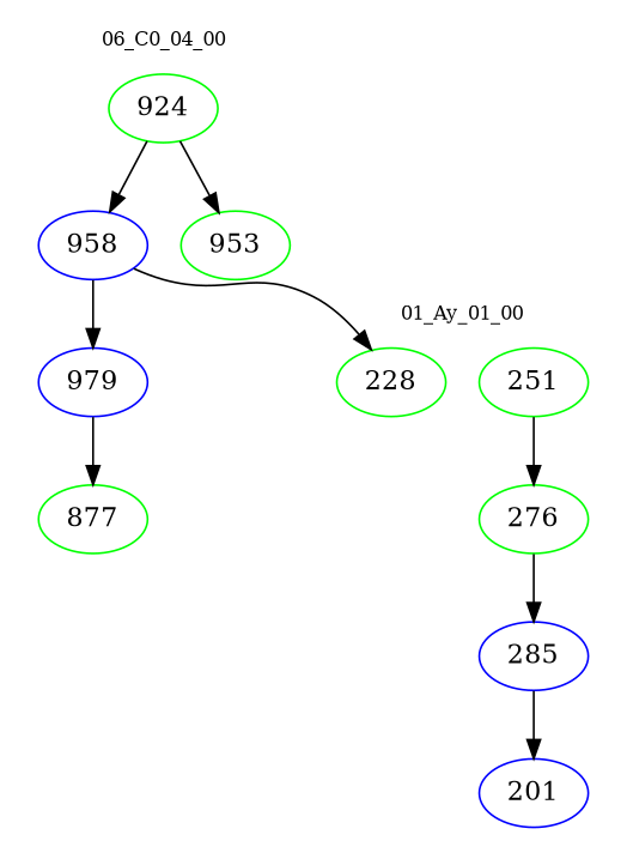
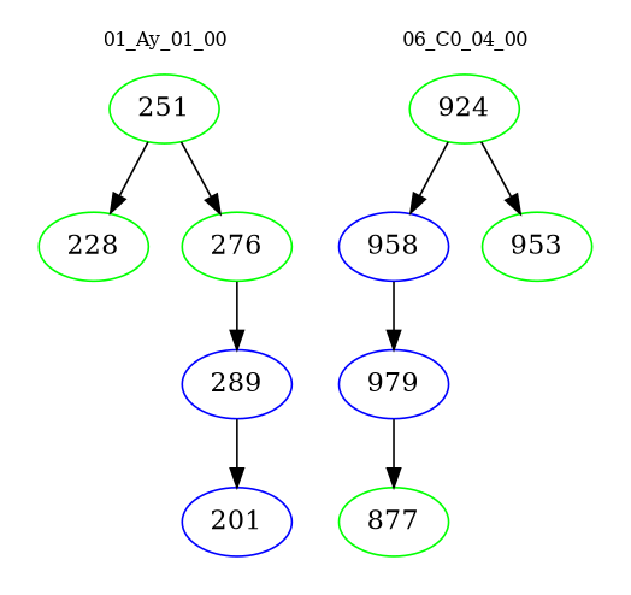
  digraph {
    node [color=green]
    edge [color=black]
    n1 [label=251]
    n2 [label=228]
    n3 [label=276]
-   n4 [color=blue label=285]
+   n4 [color=blue label=289]
    n5 [color=blue label=201]
    n6 [label=924]
    n7 [color=blue label=958]
    n8 [label=953]
    n9 [color=blue label=979]
    n10 [label=877]
    subgraph cluster_1 {
      color=white
      fontsize=10
      label="01_Ay_01_00"
      n1
      n2
      n3
      n4
      n5
    }
    subgraph cluster_2 {
      color=white
      fontsize=10
      label="06_C0_04_00"
      n6
      n7
      n8
      n9
      n10
    }
-   n7 -> n2
+   n1 -> n2
    n1 -> n3
    n3 -> n4
    n4 -> n5
    n6 -> n7
    n6 -> n8
    n7 -> n9
    n9 -> n10
  }
